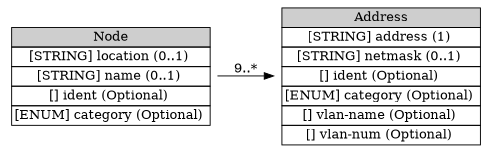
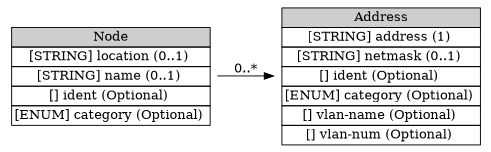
  digraph {
    rankdir=LR
    node [shape=plaintext]
    n1 [height=1.5139 label=<<table BORDER="0" CELLBORDER="1" CELLSPACING="0"> <tr > <td BGCOLOR="#CECECE" HREF="#" TITLE="The Node class is used to identify hosts and other network devices (routers, switches, etc.). ">Node</td> </tr>" %<tr><td HREF="#" TITLE="The location of the equipment.">[STRING] location (0..1) </td></tr>%<tr><td HREF="#" TITLE="The name of the equipment.  This information MUST be provided if no Address information is given.">[STRING] name (0..1) </td></tr>%<tr><td HREF="#" TITLE="A unique identifier for the node; see Section 3.2.9.">[] ident (Optional) </td></tr>%<tr><td HREF="#" TITLE="The &quot;domain&quot; from which the name information was obtained, if relevant.  The permitted values for this attribute are shown in the table below.  The default value is &quot;unknown&quot;. (See also Section 10 for extensions to the table.)">[ENUM] category (Optional) </td></tr>%</table>> width=3.0278]
    n2 [height=2.0694 label=<<table BORDER="0" CELLBORDER="1" CELLSPACING="0"> <tr > <td BGCOLOR="#CECECE" HREF="#" TITLE="The Address class is used to represent network, hardware, and application addresses. ">Address</td> </tr>" %<tr><td HREF="#" TITLE="The address information.  The format of this data is governed by the category attribute.">[STRING] address (1) </td></tr>%<tr><td HREF="#" TITLE="The network mask for the address, if appropriate.">[STRING] netmask (0..1) </td></tr>%<tr><td HREF="#" TITLE="A unique identifier for the address; see Section 3.2.9.">[] ident (Optional) </td></tr>%<tr><td HREF="#" TITLE="The type of address represented.  The permitted values for this attribute are shown below.  The default value is &quot;unknown&quot;.  (See also Section 10.)">[ENUM] category (Optional) </td></tr>%<tr><td HREF="#" TITLE="The name of the Virtual LAN to which the address belongs.">[] vlan-name (Optional) </td></tr>%<tr><td HREF="#" TITLE="The number of the Virtual LAN to which the address belongs.">[] vlan-num (Optional) </td></tr>%</table>> width=3.0278]
-   n1 -> n2 [label="9..*"]
+   n1 -> n2 [label="0..*"]
  }
